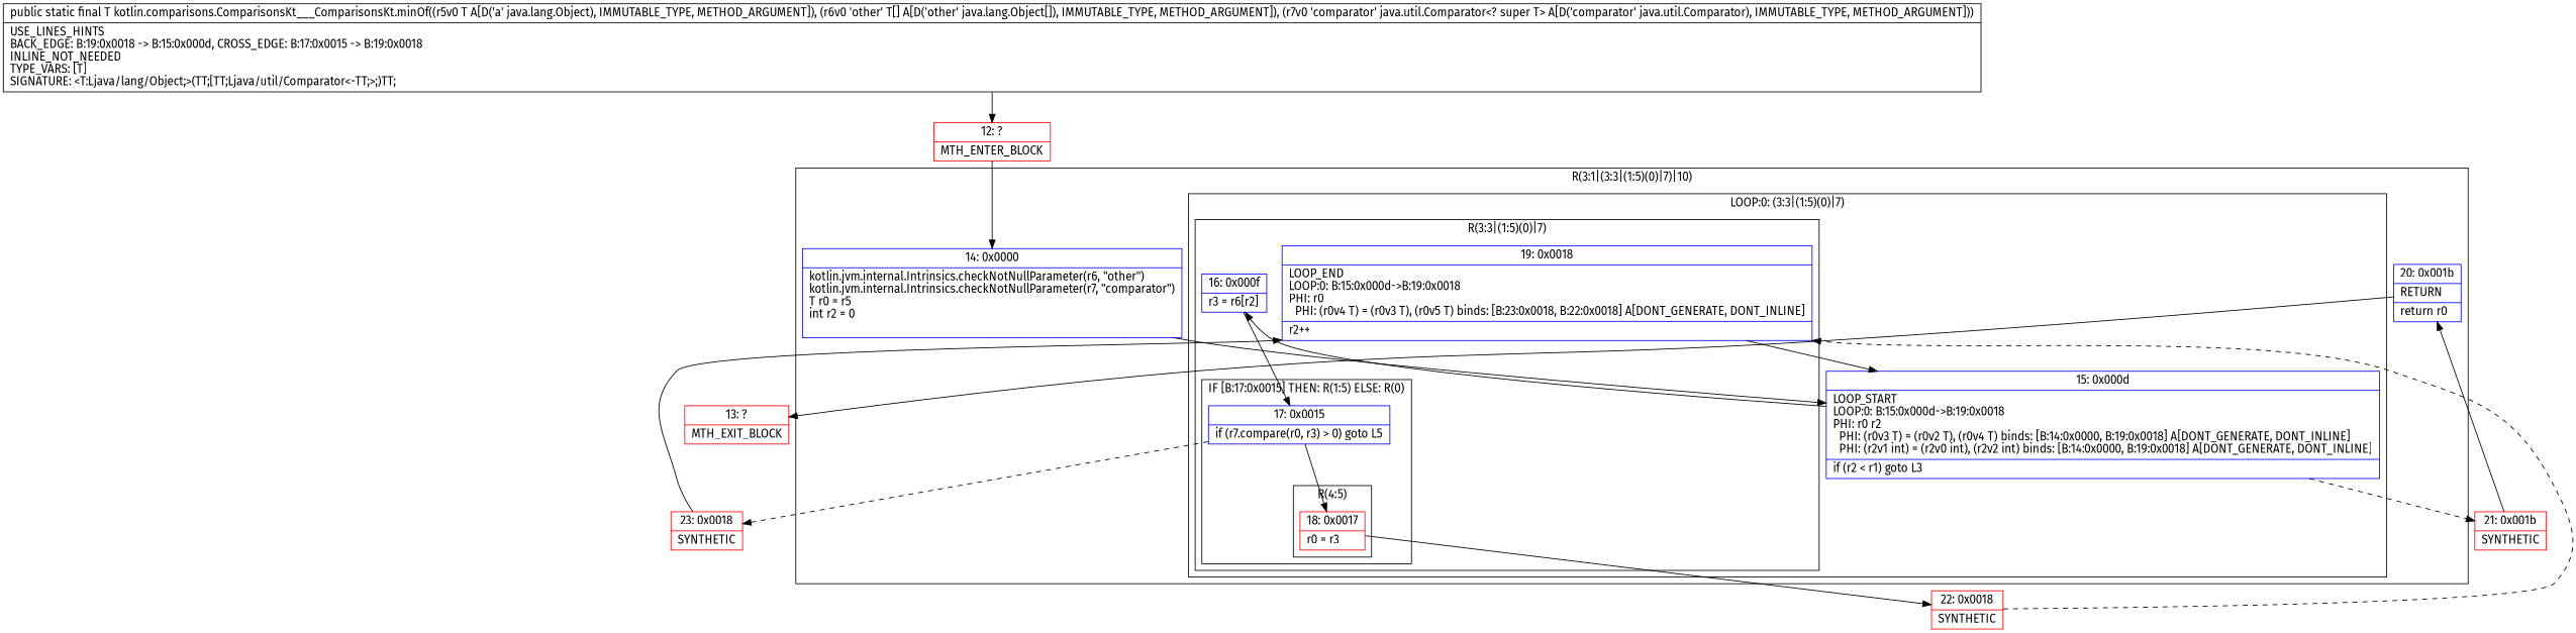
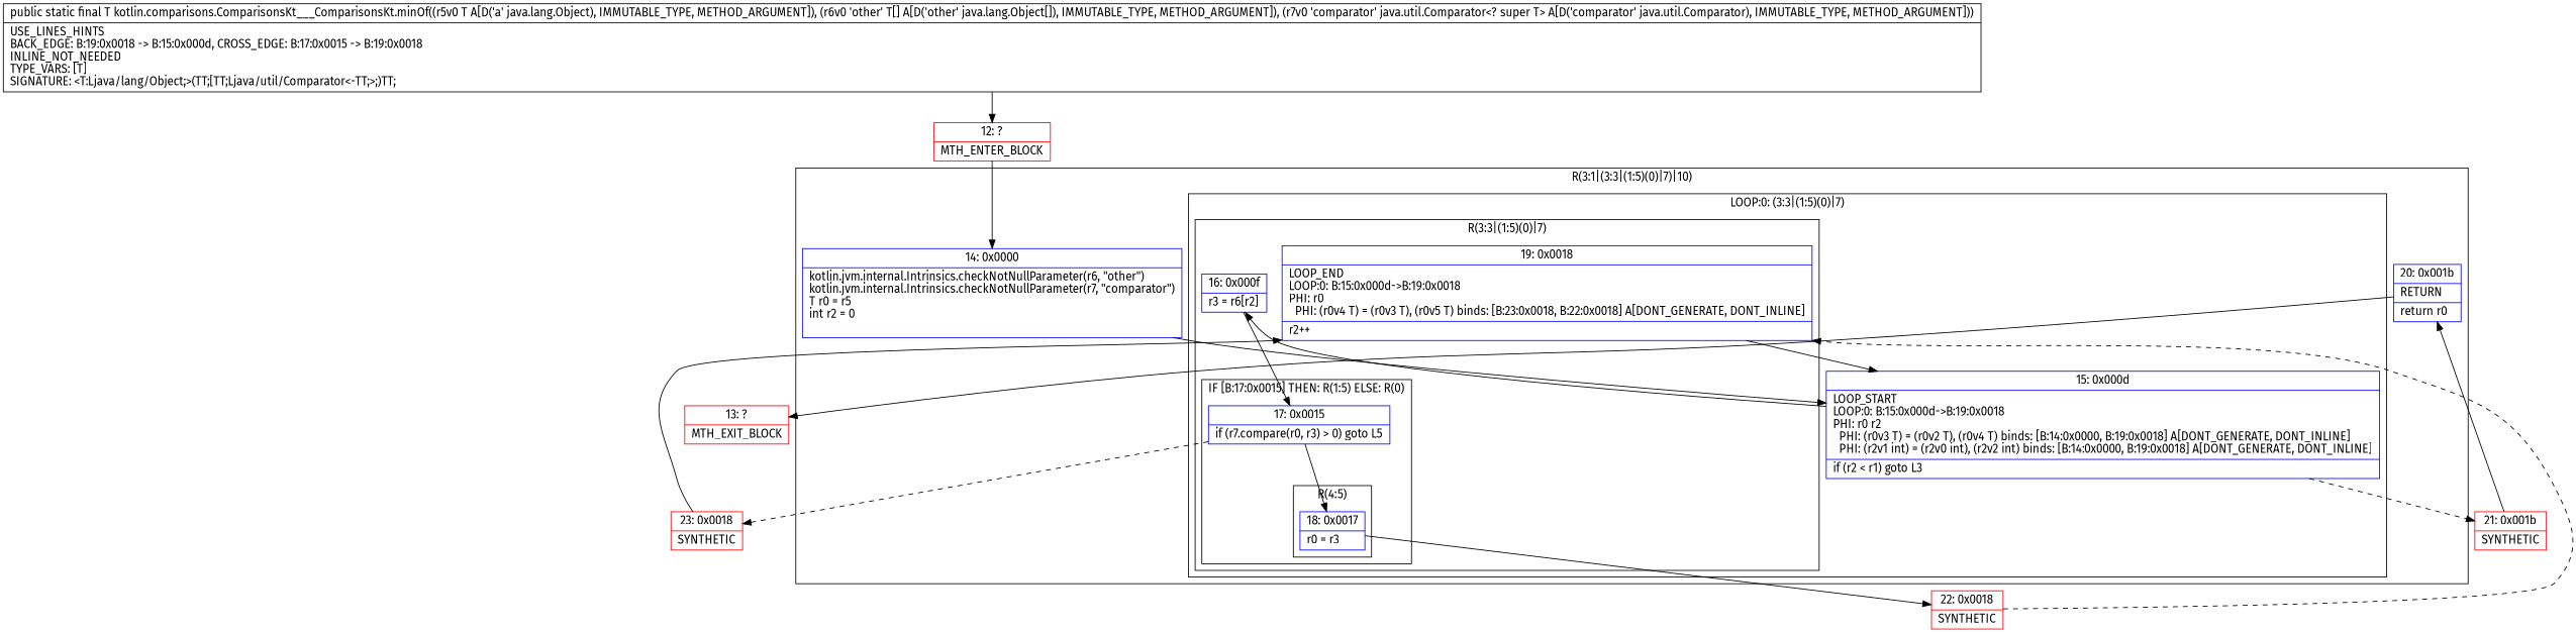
  digraph {
    fontname="Fira Sans"
    node [color=blue fontname="Fira Sans" shape=record]
    edge [fontname="Fira Sans"]
-   n1 [color=red label="{18\:\ 0x0017|r0 = r3\l}"]
+   n1 [label="{18\:\ 0x0017|r0 = r3\l}"]
    n2 [label="{17\:\ 0x0015|if (r7.compare(r0, r3) \> 0) goto L5\l}"]
    n3 [label="{16\:\ 0x000f|r3 = r6[r2]\l}"]
    n4 [label="{19\:\ 0x0018|LOOP_END\lLOOP:0: B:15:0x000d\-\>B:19:0x0018\lPHI: r0 \l  PHI: (r0v4 T) = (r0v3 T), (r0v5 T) binds: [B:23:0x0018, B:22:0x0018] A[DONT_GENERATE, DONT_INLINE]\l|r2++\l}"]
    n5 [label="{15\:\ 0x000d|LOOP_START\lLOOP:0: B:15:0x000d\-\>B:19:0x0018\lPHI: r0 r2 \l  PHI: (r0v3 T) = (r0v2 T), (r0v4 T) binds: [B:14:0x0000, B:19:0x0018] A[DONT_GENERATE, DONT_INLINE]\l  PHI: (r2v1 int) = (r2v0 int), (r2v2 int) binds: [B:14:0x0000, B:19:0x0018] A[DONT_GENERATE, DONT_INLINE]\l|if (r2 \< r1) goto L3\l}"]
    n6 [label="{14\:\ 0x0000|kotlin.jvm.internal.Intrinsics.checkNotNullParameter(r6, \"other\")\lkotlin.jvm.internal.Intrinsics.checkNotNullParameter(r7, \"comparator\")\lT r0 = r5\lint r2 = 0\l\l}"]
    n7 [label="{20\:\ 0x001b|RETURN\l|return r0\l}"]
    n8 [color=red label="{22\:\ 0x0018|SYNTHETIC\l}"]
    n9 [color=red label="{23\:\ 0x0018|SYNTHETIC\l}"]
    n10 [color=red label="{21\:\ 0x001b|SYNTHETIC\l}"]
    n11 [color=red label="{13\:\ ?|MTH_EXIT_BLOCK\l}"]
    n12 [color=red label="{12\:\ ?|MTH_ENTER_BLOCK\l}"]
    n13 [label="{public static final T kotlin.comparisons.ComparisonsKt___ComparisonsKt.minOf((r5v0 T A[D('a' java.lang.Object), IMMUTABLE_TYPE, METHOD_ARGUMENT]), (r6v0 'other' T[] A[D('other' java.lang.Object[]), IMMUTABLE_TYPE, METHOD_ARGUMENT]), (r7v0 'comparator' java.util.Comparator\<? super T\> A[D('comparator' java.util.Comparator), IMMUTABLE_TYPE, METHOD_ARGUMENT]))  | USE_LINES_HINTS\lBACK_EDGE: B:19:0x0018 \-\> B:15:0x000d, CROSS_EDGE: B:17:0x0015 \-\> B:19:0x0018\lINLINE_NOT_NEEDED\lTYPE_VARS: [T]\lSIGNATURE: \<T:Ljava\/lang\/Object;\>(TT;[TT;Ljava\/util\/Comparator\<\-TT;\>;)TT;\l}" color=""]
    subgraph cluster_1 {
      label="R(3:1|(3:3|(1:5)(0)|7)|10)"
      n6
      n7
      subgraph cluster_2 {
        label="LOOP:0: (3:3|(1:5)(0)|7)"
        n5
        subgraph cluster_3 {
          label="R(3:3|(1:5)(0)|7)"
          n3
          n4
          subgraph cluster_4 {
            label="IF [B:17:0x0015] THEN: R(1:5) ELSE: R(0)"
            n2
            subgraph cluster_5 {
              label="R(4:5)"
              n1
            }
            subgraph cluster_6 {
              label="R(0)"
            }
          }
        }
      }
    }
    n1 -> n8
    n2 -> n1
    n2 -> n9 [style=dashed]
    n3 -> n2
    n4 -> n5
    n5 -> n3
    n5 -> n10 [style=dashed]
    n6 -> n5
    n7 -> n11
    n8 -> n4 [style=dashed]
    n9 -> n4
    n10 -> n7
    n12 -> n6
    n13 -> n12
  }
